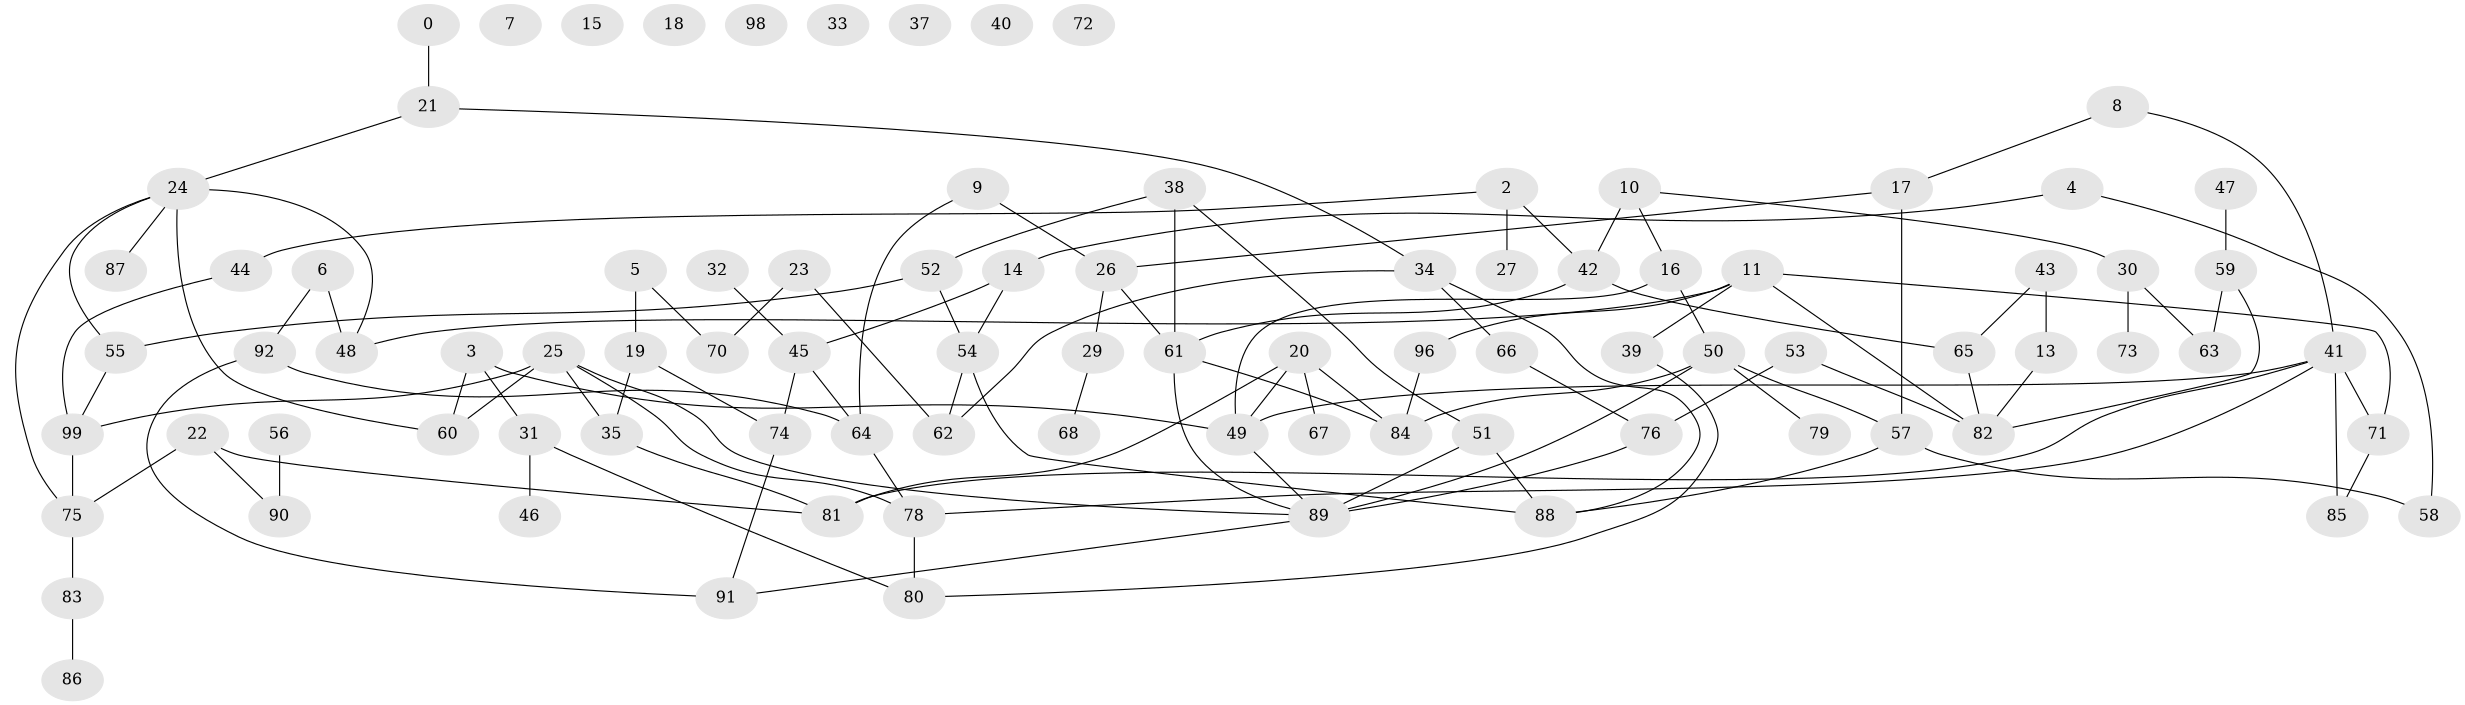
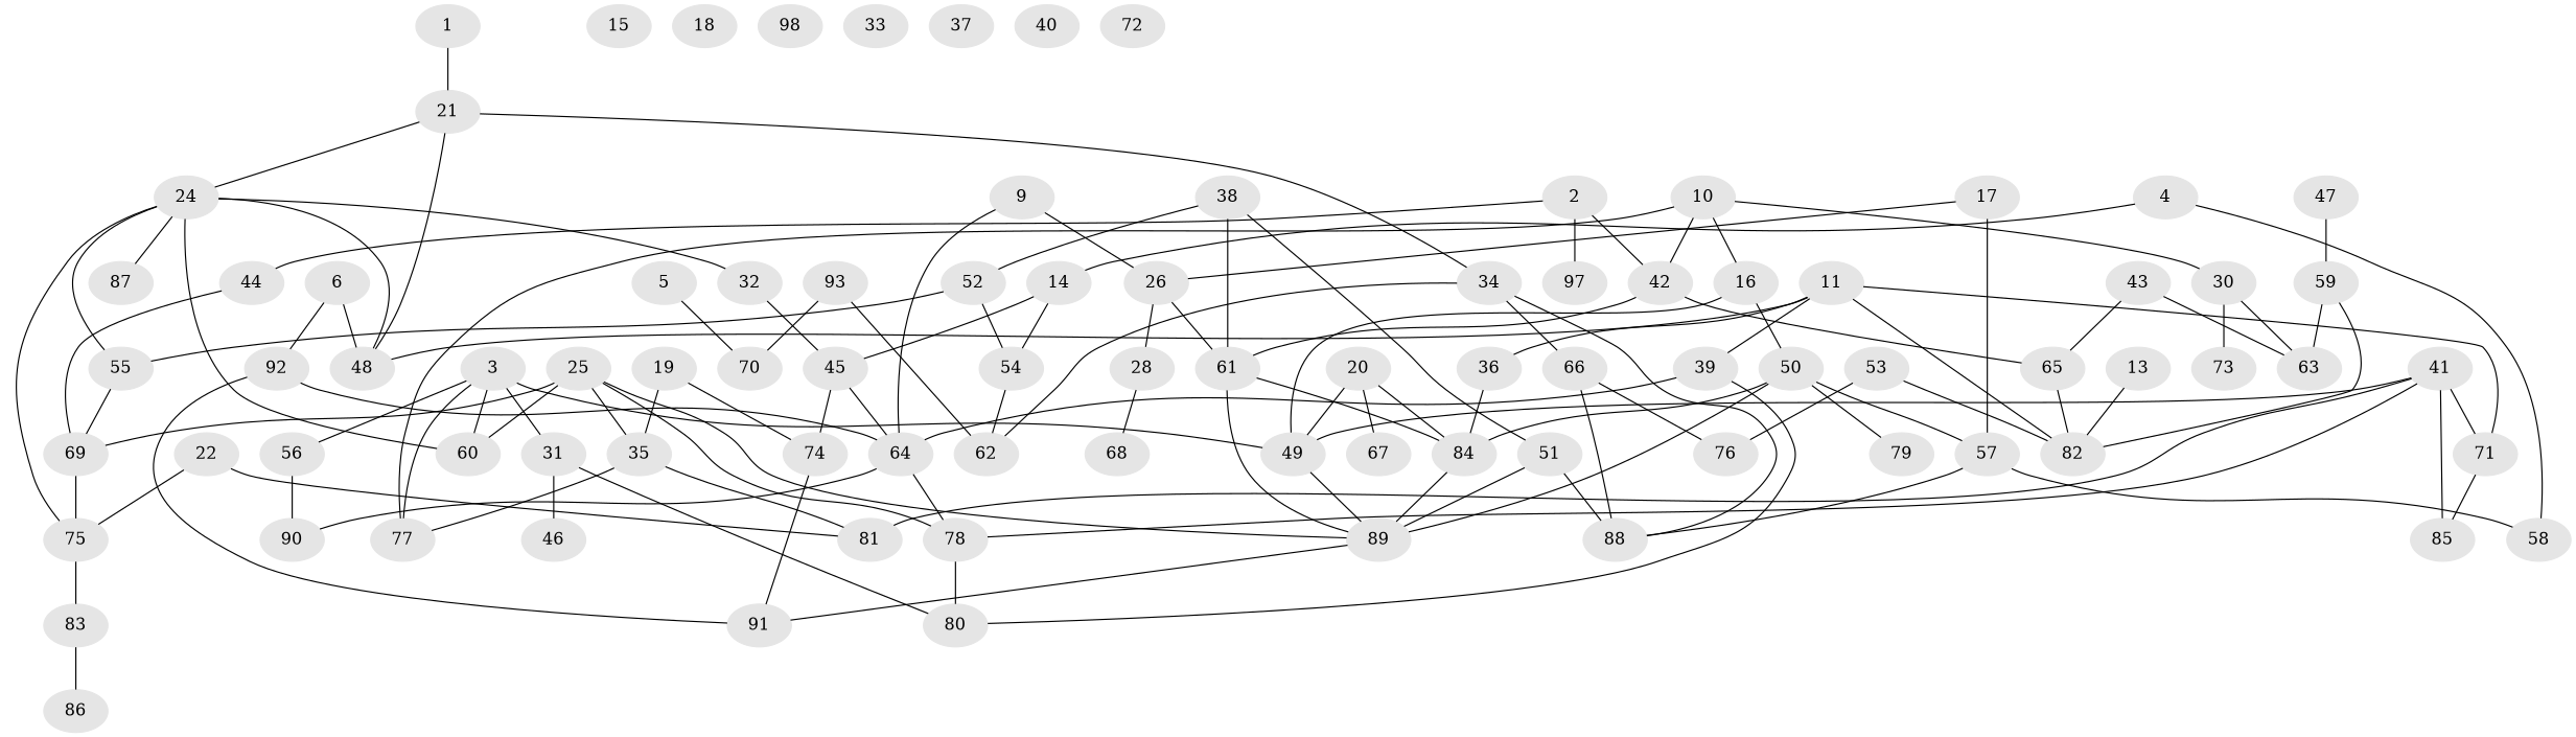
  graph {
    node [color=gray90 style=filled]
-   1 [label=0]
+   1
    21
    48
    24
    34
    2
-   27
+   27 [label=97]
    42
    44
    61
    65
-   69 [label=99]
+   69
    3
    31
    49
    56
    60
+   77
    46
    80
    89
    90
    4
    14
    58
    45
    54
    5
    19
    70
    35
    74
    n33 [label=92]
    6
    64
    91
-   7
-   8
    17
    41
    26
    57
    71
    81
    78
    85
    9
-   29
+   29 [label=28]
    10
    16
    30
    50
    63
    73
    11
-   36 [label=96]
+   36
    39
    82
    84
    13
    62
    15
    79
    88
    18
    20
    67
    75
    32
    55
    87
    66
    22
    83
-   23
+   23 [label=93]
    25
    68
    n78 [label=98]
    33
    76
    37
    38
    51
    52
    40
    43
    47
    59
    53
    72
    86
    1 -- 21
+   21 -- 48
    21 -- 24
    21 -- 34
    24 -- 48
    24 -- 60
    24 -- 75
+   24 -- 32
    24 -- 55
    24 -- 87
    34 -- 62
    34 -- 88
    34 -- 66
    2 -- 27
    2 -- 42
    2 -- 44
    42 -- 61
    42 -- 65
    44 -- 69
    61 -- 89
    61 -- 84
    65 -- 82
    69 -- 75
    3 -- 31
    3 -- 49
+   3 -- 56
    3 -- 60
+   3 -- 77
    31 -- 46
    31 -- 80
    49 -- 89
    56 -- 90
    89 -- 91
    4 -- 14
    4 -- 58
    14 -- 45
    14 -- 54
    45 -- 74
    45 -- 64
    54 -- 62
-   5 -- 19
    5 -- 70
    19 -- 35
    19 -- 74
+   35 -- 77
    35 -- 81
    74 -- 91
    n33 -- 64
    n33 -- 91
    6 -- 48
    6 -- n33
-   22 -- 90
+   64 -- 90
    64 -- 78
-   8 -- 17
-   8 -- 41
    17 -- 26
    17 -- 57
    41 -- 49
    41 -- 71
    41 -- 81
    41 -- 78
    41 -- 85
    26 -- 61
    26 -- 29
    57 -- 58
    57 -- 88
    71 -- 85
    78 -- 80
    9 -- 64
    9 -- 26
    29 -- 68
    10 -- 42
+   10 -- 77
    10 -- 16
    10 -- 30
    16 -- 49
    16 -- 50
    30 -- 63
    30 -- 73
    50 -- 89
    50 -- 57
    50 -- 84
    50 -- 79
    11 -- 48
    11 -- 71
    11 -- 36
    11 -- 39
    11 -- 82
    36 -- 84
    39 -- 80
-   76 -- 89
+   39 -- 64
+   84 -- 89
    13 -- 82
    20 -- 49
-   20 -- 81
    20 -- 84
    20 -- 67
    75 -- 83
    32 -- 45
    55 -- 69
-   54 -- 88
+   66 -- 88
    66 -- 76
    22 -- 81
    22 -- 75
    83 -- 86
    23 -- 70
    23 -- 62
    25 -- 69
    25 -- 60
    25 -- 89
    25 -- 35
    25 -- 78
    38 -- 61
    38 -- 51
    38 -- 52
    51 -- 89
    51 -- 88
    52 -- 54
    52 -- 55
    43 -- 65
-   43 -- 13
+   43 -- 63
    47 -- 59
    59 -- 63
    59 -- 82
    53 -- 82
    53 -- 76
  }
